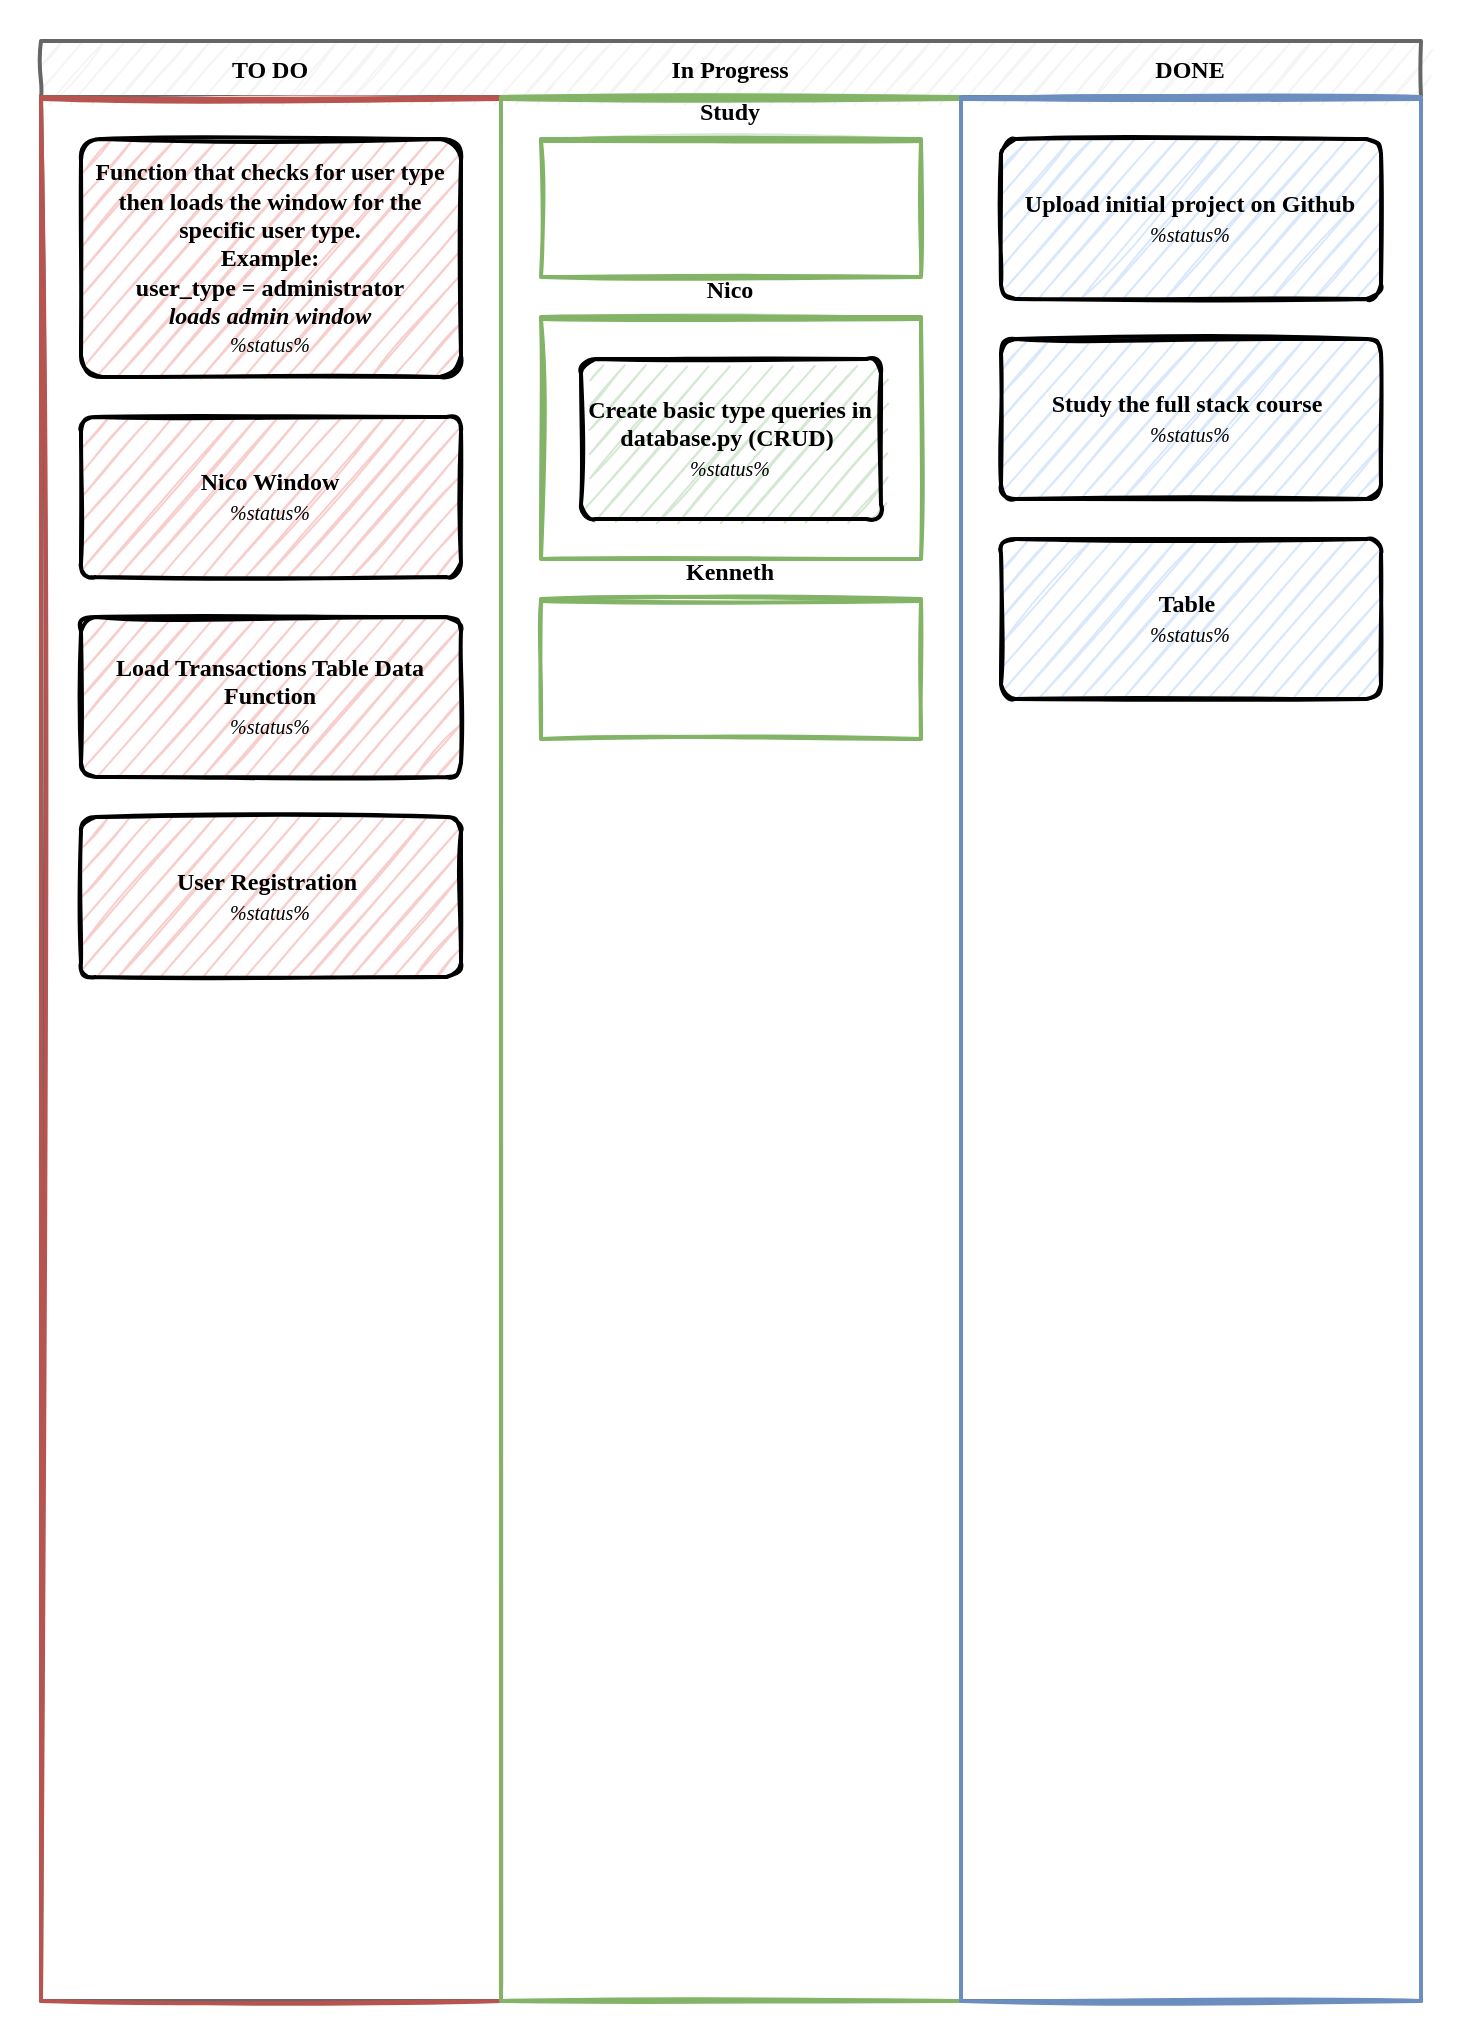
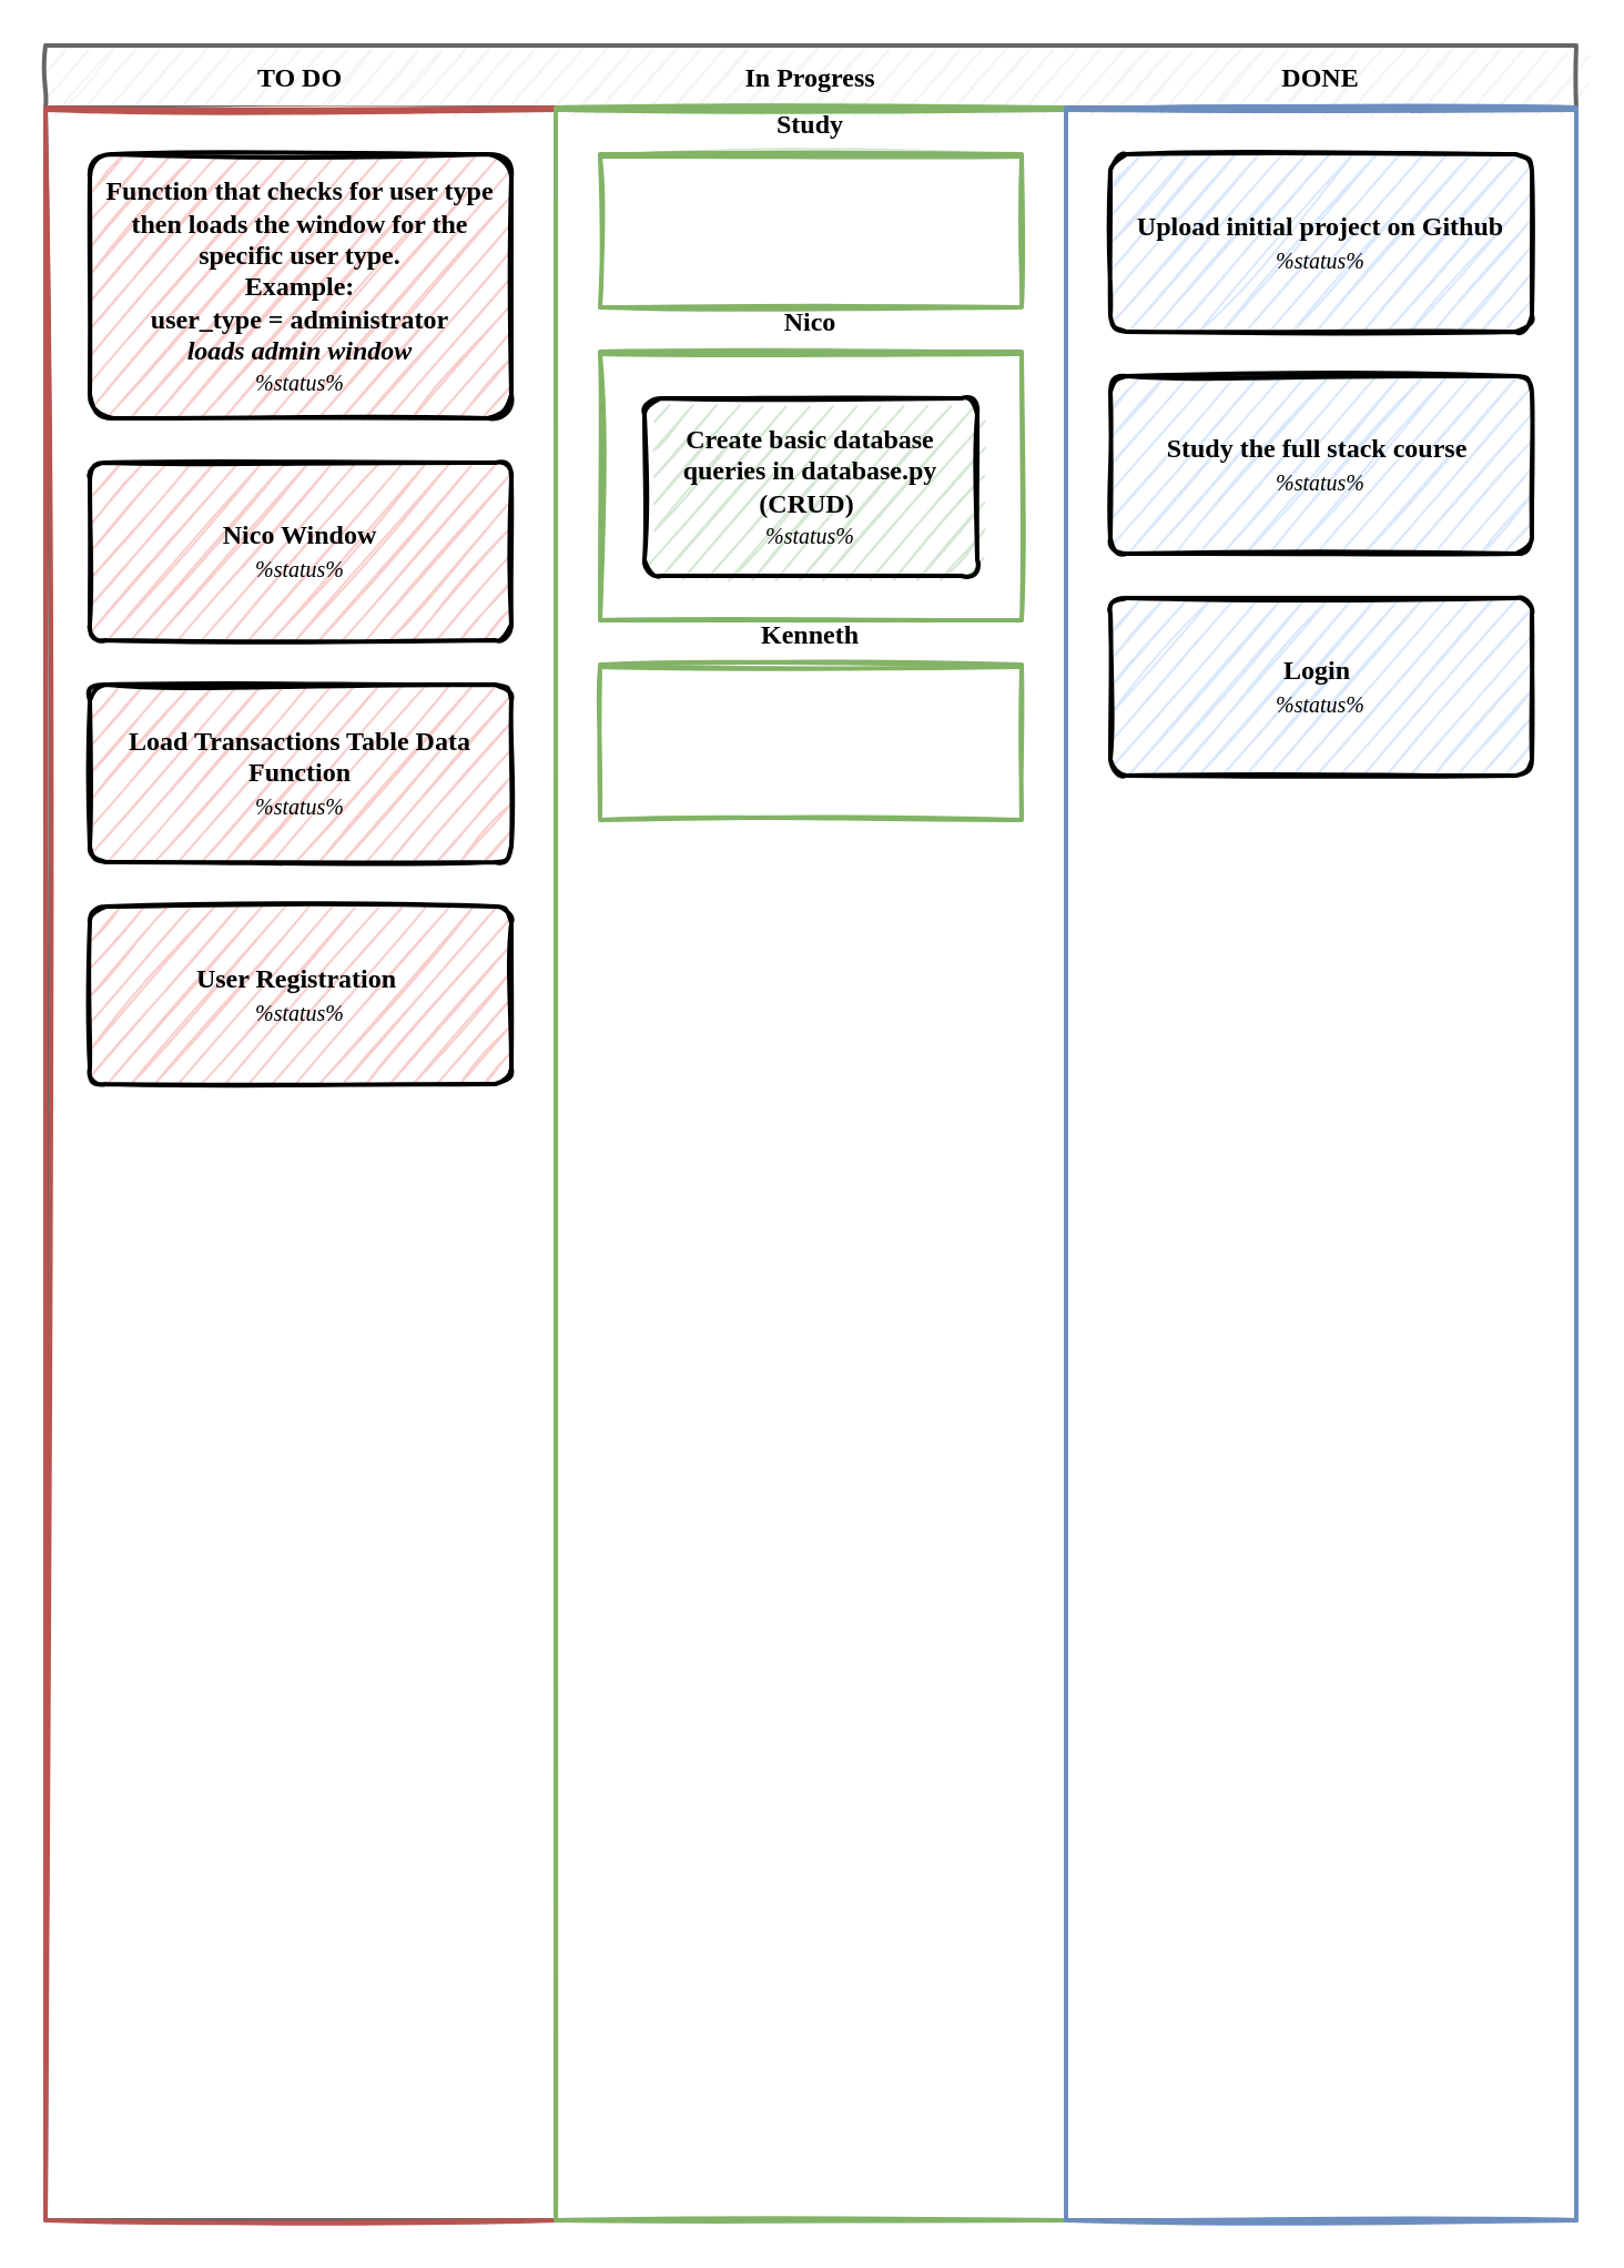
  <mxCell id="0" />
  <mxCell id="1" parent="0" />
  <mxCell id="2" value="" style="swimlane;fontStyle=2;childLayout=stackLayout;horizontal=1;startSize=28;horizontalStack=1;resizeParent=1;resizeParentMax=0;resizeLast=0;collapsible=0;marginBottom=0;swimlaneFillColor=none;fontFamily=Permanent Marker;fontSize=16;points=[];verticalAlign=top;stackBorder=0;resizable=1;strokeWidth=2;sketch=1;disableMultiStroke=1;fillColor=#f5f5f5;strokeColor=#666666;fontColor=#333333;" parent="1" vertex="1"><mxGeometry x="20" y="20" width="690" height="980" as="geometry" /></mxCell>
  <mxCell id="3" value="TO DO" style="swimlane;strokeWidth=2;fontFamily=Permanent Marker;html=0;startSize=1;verticalAlign=bottom;spacingBottom=5;points=[];childLayout=stackLayout;stackBorder=20;stackSpacing=20;resizeLast=0;resizeParent=1;horizontalStack=0;collapsible=0;sketch=1;strokeColor=#b85450;fillStyle=solid;fillColor=#f8cecc;" parent="2" vertex="1"><mxGeometry y="28" width="230" height="952" as="geometry" /></mxCell>
  <mxCell id="4" value="Function that checks for user type then loads the window for the specific user type.&lt;br&gt;Example: &lt;br&gt;user_type = administrator&lt;br&gt;&lt;i&gt;loads admin window&lt;/i&gt;&lt;br style=&quot;border-color: var(--border-color);&quot;&gt;&lt;span style=&quot;font-weight: normal&quot;&gt;&lt;i&gt;&lt;font style=&quot;font-size: 10px&quot;&gt;%status%&lt;/font&gt;&lt;/i&gt;&lt;/span&gt;" style="whiteSpace=wrap;html=1;strokeWidth=2;fillColor=swimlane;fontStyle=1;spacingTop=0;rounded=1;arcSize=9;points=[];sketch=1;fontFamily=Permanent Marker;hachureGap=8;fillWeight=1;" vertex="1" parent="3"><mxGeometry x="20" y="21" width="190" height="119" as="geometry" /></mxCell>
  <mxCell id="5" value="Nico Window&lt;br style=&quot;border-color: var(--border-color);&quot;&gt;&lt;span style=&quot;font-weight: normal&quot;&gt;&lt;i&gt;&lt;font style=&quot;font-size: 10px&quot;&gt;%status%&lt;/font&gt;&lt;/i&gt;&lt;/span&gt;" style="whiteSpace=wrap;html=1;strokeWidth=2;fillColor=swimlane;fontStyle=1;spacingTop=0;rounded=1;arcSize=9;points=[];sketch=1;fontFamily=Permanent Marker;hachureGap=8;fillWeight=1;" parent="3" vertex="1"><mxGeometry x="20" y="160" width="190" height="80" as="geometry" /></mxCell>
  <mxCell id="6" value="Load Transactions Table Data Function&lt;br style=&quot;border-color: var(--border-color);&quot;&gt;&lt;span style=&quot;font-weight: normal&quot;&gt;&lt;i&gt;&lt;font style=&quot;font-size: 10px&quot;&gt;%status%&lt;/font&gt;&lt;/i&gt;&lt;/span&gt;" style="whiteSpace=wrap;html=1;strokeWidth=2;fillColor=swimlane;fontStyle=1;spacingTop=0;rounded=1;arcSize=9;points=[];sketch=1;fontFamily=Permanent Marker;hachureGap=8;fillWeight=1;" parent="3" vertex="1"><mxGeometry x="20" y="260" width="190" height="80" as="geometry" /></mxCell>
  <mxCell id="7" value="User Registration&amp;nbsp;&lt;br style=&quot;border-color: var(--border-color);&quot;&gt;&lt;span style=&quot;font-weight: normal&quot;&gt;&lt;i&gt;&lt;font style=&quot;font-size: 10px&quot;&gt;%status%&lt;/font&gt;&lt;/i&gt;&lt;/span&gt;" style="whiteSpace=wrap;html=1;strokeWidth=2;fillColor=swimlane;fontStyle=1;spacingTop=0;rounded=1;arcSize=9;points=[];sketch=1;fontFamily=Permanent Marker;hachureGap=8;fillWeight=1;" parent="3" vertex="1"><mxGeometry x="20" y="360" width="190" height="80" as="geometry" /></mxCell>
  <mxCell id="8" value="In Progress" style="swimlane;strokeWidth=2;fontFamily=Permanent Marker;html=0;startSize=1;verticalAlign=bottom;spacingBottom=5;points=[];childLayout=stackLayout;stackBorder=20;stackSpacing=20;resizeLast=0;resizeParent=1;horizontalStack=0;collapsible=0;sketch=1;strokeColor=#82b366;fillStyle=solid;fillColor=#d5e8d4;" parent="2" vertex="1"><mxGeometry x="230" y="28" width="230" height="952" as="geometry" /></mxCell>
  <mxCell id="9" value="Study" style="swimlane;strokeWidth=2;fontFamily=Permanent Marker;html=0;startSize=1;verticalAlign=bottom;spacingBottom=5;points=[];childLayout=stackLayout;stackBorder=20;stackSpacing=20;resizeLast=0;resizeParent=1;horizontalStack=0;collapsible=0;sketch=1;strokeColor=#82b366;fillStyle=solid;fillColor=#d5e8d4;" vertex="1" parent="8"><mxGeometry x="20" y="21" width="190" height="69" as="geometry" /></mxCell>
  <mxCell id="10" value="Nico" style="swimlane;strokeWidth=2;fontFamily=Permanent Marker;html=0;startSize=1;verticalAlign=bottom;spacingBottom=5;points=[];childLayout=stackLayout;stackBorder=20;stackSpacing=20;resizeLast=0;resizeParent=1;horizontalStack=0;collapsible=0;sketch=1;strokeColor=#82b366;fillStyle=solid;fillColor=#d5e8d4;" vertex="1" parent="8"><mxGeometry x="20" y="110" width="190" height="121" as="geometry" /></mxCell>
- <mxCell id="11" value="Create basic type queries in database.py (CRUD)&amp;nbsp;&lt;br style=&quot;border-color: var(--border-color);&quot;&gt;&lt;span style=&quot;font-weight: normal&quot;&gt;&lt;i&gt;&lt;font style=&quot;font-size: 10px&quot;&gt;%status%&lt;/font&gt;&lt;/i&gt;&lt;/span&gt;" style="whiteSpace=wrap;html=1;strokeWidth=2;fillColor=swimlane;fontStyle=1;spacingTop=0;rounded=1;arcSize=9;points=[];sketch=1;fontFamily=Permanent Marker;hachureGap=8;fillWeight=1;" vertex="1" parent="10"><mxGeometry x="20" y="21" width="150" height="80" as="geometry" /></mxCell>
+ <mxCell id="11" value="Create basic database queries in database.py (CRUD)&amp;nbsp;&lt;br style=&quot;border-color: var(--border-color);&quot;&gt;&lt;span style=&quot;font-weight: normal&quot;&gt;&lt;i&gt;&lt;font style=&quot;font-size: 10px&quot;&gt;%status%&lt;/font&gt;&lt;/i&gt;&lt;/span&gt;" style="whiteSpace=wrap;html=1;strokeWidth=2;fillColor=swimlane;fontStyle=1;spacingTop=0;rounded=1;arcSize=9;points=[];sketch=1;fontFamily=Permanent Marker;hachureGap=8;fillWeight=1;" vertex="1" parent="10"><mxGeometry x="20" y="21" width="150" height="80" as="geometry" /></mxCell>
  <mxCell id="12" value="Kenneth" style="swimlane;strokeWidth=2;fontFamily=Permanent Marker;html=0;startSize=1;verticalAlign=bottom;spacingBottom=5;points=[];childLayout=stackLayout;stackBorder=20;stackSpacing=20;resizeLast=0;resizeParent=1;horizontalStack=0;collapsible=0;sketch=1;strokeColor=#82b366;fillStyle=solid;fillColor=#d5e8d4;" vertex="1" parent="8"><mxGeometry x="20" y="251" width="190" height="70" as="geometry" /></mxCell>
  <mxCell id="13" value="DONE" style="swimlane;strokeWidth=2;fontFamily=Permanent Marker;html=0;startSize=1;verticalAlign=bottom;spacingBottom=5;points=[];childLayout=stackLayout;stackBorder=20;stackSpacing=20;resizeLast=0;resizeParent=1;horizontalStack=0;collapsible=0;sketch=1;strokeColor=#6c8ebf;fillStyle=solid;fillColor=#dae8fc;" parent="2" vertex="1"><mxGeometry x="460" y="28" width="230" height="952" as="geometry" /></mxCell>
  <mxCell id="14" value="Upload initial project on Github&lt;br style=&quot;border-color: var(--border-color);&quot;&gt;&lt;span style=&quot;font-weight: normal&quot;&gt;&lt;i&gt;&lt;font style=&quot;font-size: 10px&quot;&gt;%status%&lt;/font&gt;&lt;/i&gt;&lt;/span&gt;" style="whiteSpace=wrap;html=1;strokeWidth=2;fillColor=swimlane;fontStyle=1;spacingTop=0;rounded=1;arcSize=9;points=[];sketch=1;fontFamily=Permanent Marker;hachureGap=8;fillWeight=1;" parent="13" vertex="1"><mxGeometry x="20" y="21" width="190" height="80" as="geometry" /></mxCell>
  <mxCell id="15" value="Study the full stack course&amp;nbsp;&lt;br style=&quot;border-color: var(--border-color);&quot;&gt;&lt;span style=&quot;font-weight: normal&quot;&gt;&lt;i&gt;&lt;font style=&quot;font-size: 10px&quot;&gt;%status%&lt;/font&gt;&lt;/i&gt;&lt;/span&gt;" style="whiteSpace=wrap;html=1;strokeWidth=2;fillColor=swimlane;fontStyle=1;spacingTop=0;rounded=1;arcSize=9;points=[];sketch=1;fontFamily=Permanent Marker;hachureGap=8;fillWeight=1;" parent="13" vertex="1"><mxGeometry x="20" y="121" width="190" height="80" as="geometry" /></mxCell>
- <mxCell id="16" value="Table&amp;nbsp;&lt;br style=&quot;border-color: var(--border-color);&quot;&gt;&lt;span style=&quot;font-weight: normal;&quot;&gt;&lt;i&gt;&lt;font style=&quot;font-size: 10px&quot;&gt;%status%&lt;/font&gt;&lt;/i&gt;&lt;/span&gt;" style="whiteSpace=wrap;html=1;strokeWidth=2;fillColor=swimlane;fontStyle=1;spacingTop=0;rounded=1;arcSize=9;points=[];sketch=1;fontFamily=Permanent Marker;hachureGap=8;fillWeight=1;" parent="13" vertex="1"><mxGeometry x="20" y="221" width="190" height="80" as="geometry" /></mxCell>
+ <mxCell id="16" value="Login&amp;nbsp;&lt;br style=&quot;border-color: var(--border-color);&quot;&gt;&lt;span style=&quot;font-weight: normal;&quot;&gt;&lt;i&gt;&lt;font style=&quot;font-size: 10px&quot;&gt;%status%&lt;/font&gt;&lt;/i&gt;&lt;/span&gt;" style="whiteSpace=wrap;html=1;strokeWidth=2;fillColor=swimlane;fontStyle=1;spacingTop=0;rounded=1;arcSize=9;points=[];sketch=1;fontFamily=Permanent Marker;hachureGap=8;fillWeight=1;" parent="13" vertex="1"><mxGeometry x="20" y="221" width="190" height="80" as="geometry" /></mxCell>
